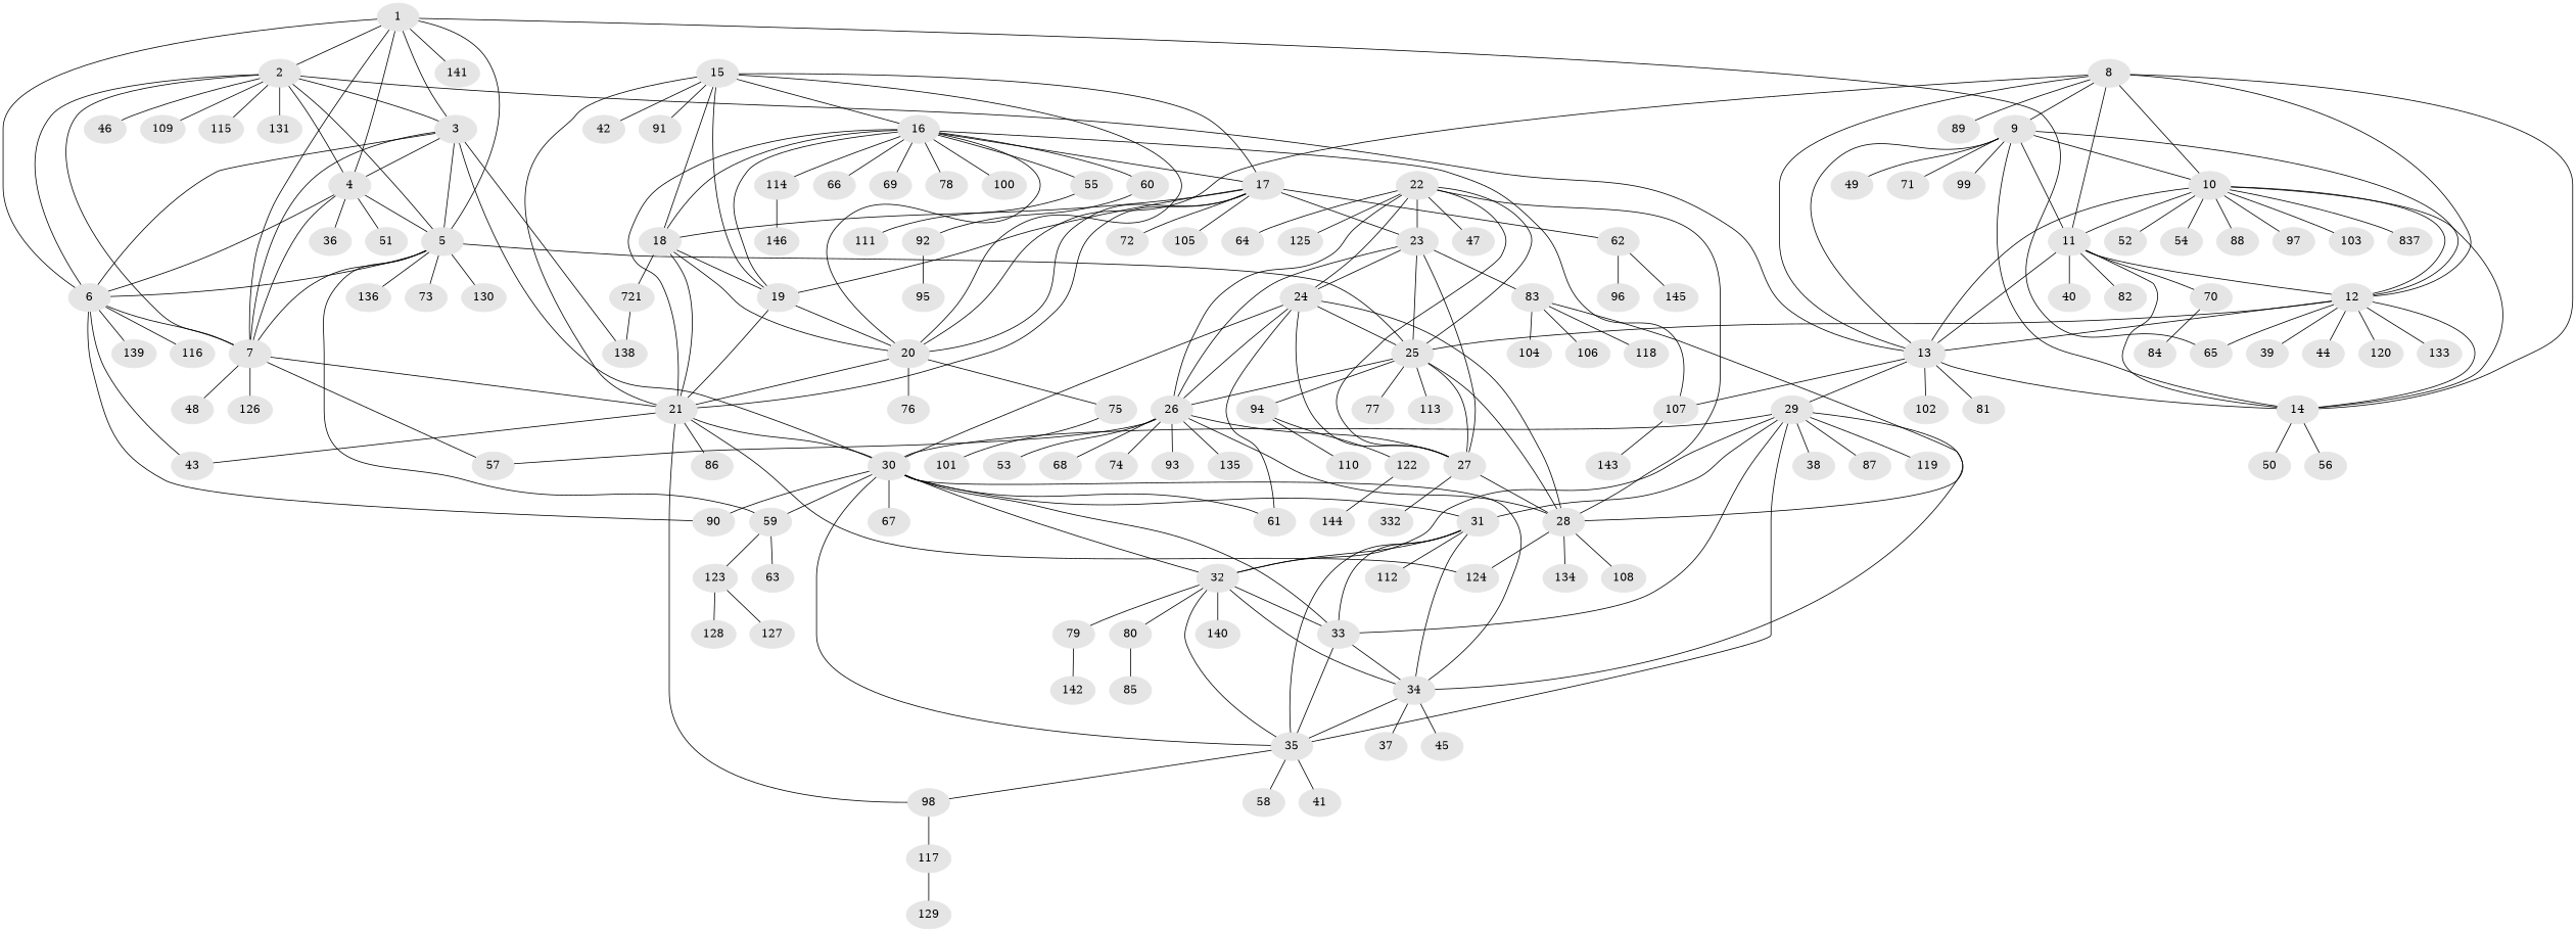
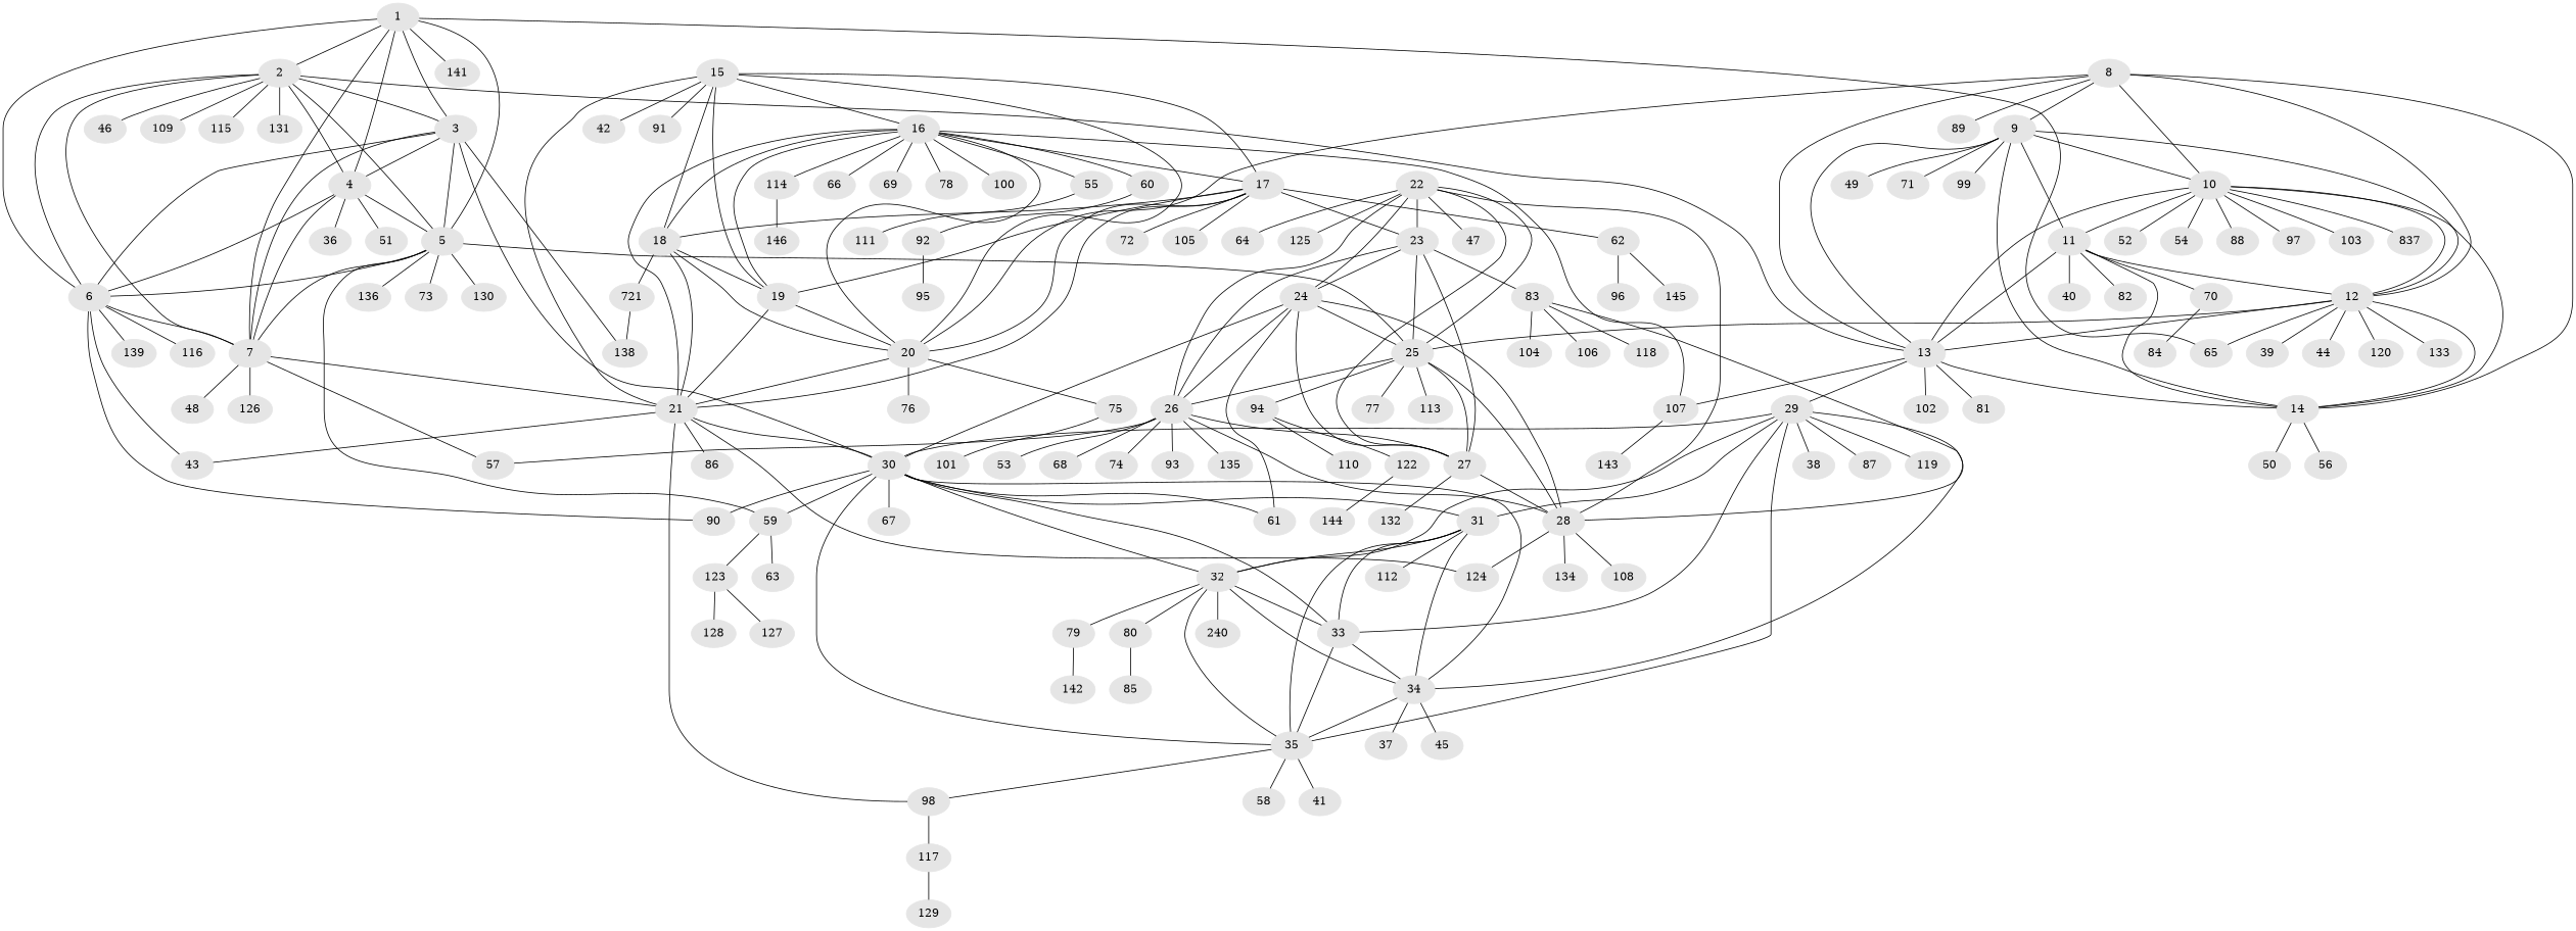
  graph {
    node [color=gray90 style=filled]
    1
    2
    3
    4
    5
    6
    7
    65
    141
    13
    46
    109
    115
    131
    30
    138
    36
    51
    25
    59
    73
    130
    136
    43
    90
    116
    139
    21
    48
    57
    126
    14
    29
    81
    102
    107
    61
    31
    32
    33
    34
    35
    67
    26
    27
    28
    77
    94
    113
    63
    123
    86
    98
    124
    8
    9
    10
    11
    12
    20
    89
    49
    71
    99
    52
    54
    88
    97
    103
    n70 [label=837]
    40
    70
    82
    39
    44
    120
    133
    50
    56
    75
    76
    84
    38
    87
    119
    143
    15
    16
    17
    18
    19
    42
    91
    55
    60
    66
    69
    78
    100
    114
    23
    62
    72
    105
    n105 [label=721]
    111
    92
    146
    24
    83
    96
    145
    101
    117
    22
    47
    64
    125
    53
    68
    74
    93
    135
-   132 [label=332]
+   132
    108
    134
    104
    106
    118
    110
    122
    112
    79
    80
-   140
+   140 [label=240]
    37
    45
    41
    58
    142
    85
    127
    128
    95
    144
    129
    1 -- 2
    1 -- 3
    1 -- 4
    1 -- 5
    1 -- 6
    1 -- 7
    1 -- 65
    1 -- 141
    2 -- 3
    2 -- 4
    2 -- 5
    2 -- 6
    2 -- 7
    2 -- 13
    2 -- 46
    2 -- 109
    2 -- 115
    2 -- 131
    3 -- 4
    3 -- 5
    3 -- 6
    3 -- 7
    3 -- 30
    3 -- 138
    4 -- 5
    4 -- 6
    4 -- 7
    4 -- 36
    4 -- 51
    5 -- 6
    5 -- 7
    5 -- 25
    5 -- 59
    5 -- 73
    5 -- 130
    5 -- 136
    6 -- 7
    6 -- 43
    6 -- 90
    6 -- 116
    6 -- 139
    7 -- 21
    7 -- 48
    7 -- 57
    7 -- 126
    13 -- 14
    13 -- 29
    13 -- 81
    13 -- 102
    13 -- 107
    30 -- 59
    30 -- 90
    30 -- 61
    30 -- 31
    30 -- 32
    30 -- 33
    30 -- 34
    30 -- 35
    30 -- 67
    25 -- 26
    25 -- 27
    25 -- 28
    25 -- 77
    25 -- 94
    25 -- 113
    59 -- 63
    59 -- 123
    21 -- 30
    21 -- 43
    21 -- 86
    21 -- 98
    21 -- 124
    14 -- 50
    14 -- 56
    29 -- 30
    29 -- 31
    29 -- 32
    29 -- 33
    29 -- 34
    29 -- 35
    29 -- 38
    29 -- 87
    29 -- 119
    107 -- 143
    31 -- 32
    31 -- 33
    31 -- 34
    31 -- 35
    31 -- 112
    32 -- 33
    32 -- 34
    32 -- 35
    32 -- 79
    32 -- 80
    32 -- 140
    33 -- 34
    33 -- 35
    34 -- 35
    34 -- 37
    34 -- 45
    35 -- 98
    35 -- 41
    35 -- 58
    26 -- 57
    26 -- 27
    26 -- 28
    26 -- 53
    26 -- 68
    26 -- 74
    26 -- 93
    26 -- 135
    27 -- 28
    27 -- 132
    28 -- 124
    28 -- 108
    28 -- 134
    94 -- 110
    94 -- 122
    123 -- 127
    123 -- 128
    98 -- 117
    8 -- 13
    8 -- 14
    8 -- 9
    8 -- 10
-   8 -- 11
    8 -- 12
    8 -- 20
    8 -- 89
    9 -- 13
    9 -- 14
    9 -- 10
    9 -- 11
    9 -- 12
    9 -- 49
    9 -- 71
    9 -- 99
    10 -- 13
    10 -- 14
    10 -- 11
    10 -- 12
    10 -- 52
    10 -- 54
    10 -- 88
    10 -- 97
    10 -- 103
    10 -- n70
    11 -- 13
    11 -- 14
    11 -- 12
    11 -- 40
    11 -- 70
    11 -- 82
    12 -- 65
    12 -- 13
    12 -- 25
    12 -- 14
    12 -- 39
    12 -- 44
    12 -- 120
    12 -- 133
    20 -- 21
    20 -- 75
    20 -- 76
    70 -- 84
    75 -- 101
    15 -- 21
    15 -- 20
    15 -- 16
    15 -- 17
    15 -- 18
    15 -- 19
    15 -- 42
    15 -- 91
    16 -- 21
    16 -- 107
    16 -- 20
    16 -- 17
    16 -- 18
    16 -- 19
    16 -- 55
    16 -- 60
    16 -- 66
    16 -- 69
    16 -- 78
    16 -- 100
    16 -- 114
    17 -- 21
    17 -- 20
    17 -- 18
    17 -- 19
    17 -- 23
    17 -- 62
    17 -- 72
    17 -- 105
    18 -- 21
    18 -- 20
    18 -- 19
    18 -- n105
    19 -- 21
    19 -- 20
    55 -- 111
    60 -- 92
    114 -- 146
    23 -- 25
    23 -- 26
    23 -- 27
    23 -- 24
    23 -- 83
    62 -- 96
    62 -- 145
    n105 -- 138
    92 -- 95
    24 -- 30
    24 -- 25
    24 -- 61
    24 -- 26
    24 -- 27
    24 -- 28
    83 -- 28
    83 -- 104
    83 -- 106
    83 -- 118
    117 -- 129
    22 -- 25
    22 -- 26
    22 -- 27
    22 -- 28
    22 -- 23
    22 -- 24
    22 -- 47
    22 -- 64
    22 -- 125
    122 -- 144
    79 -- 142
    80 -- 85
  }
